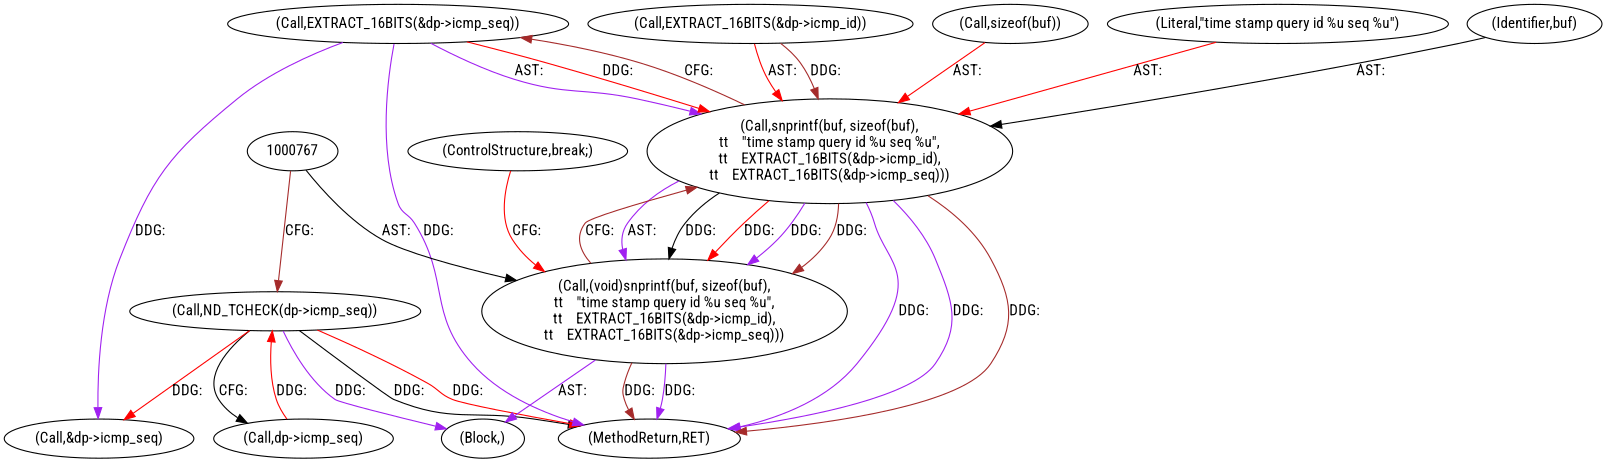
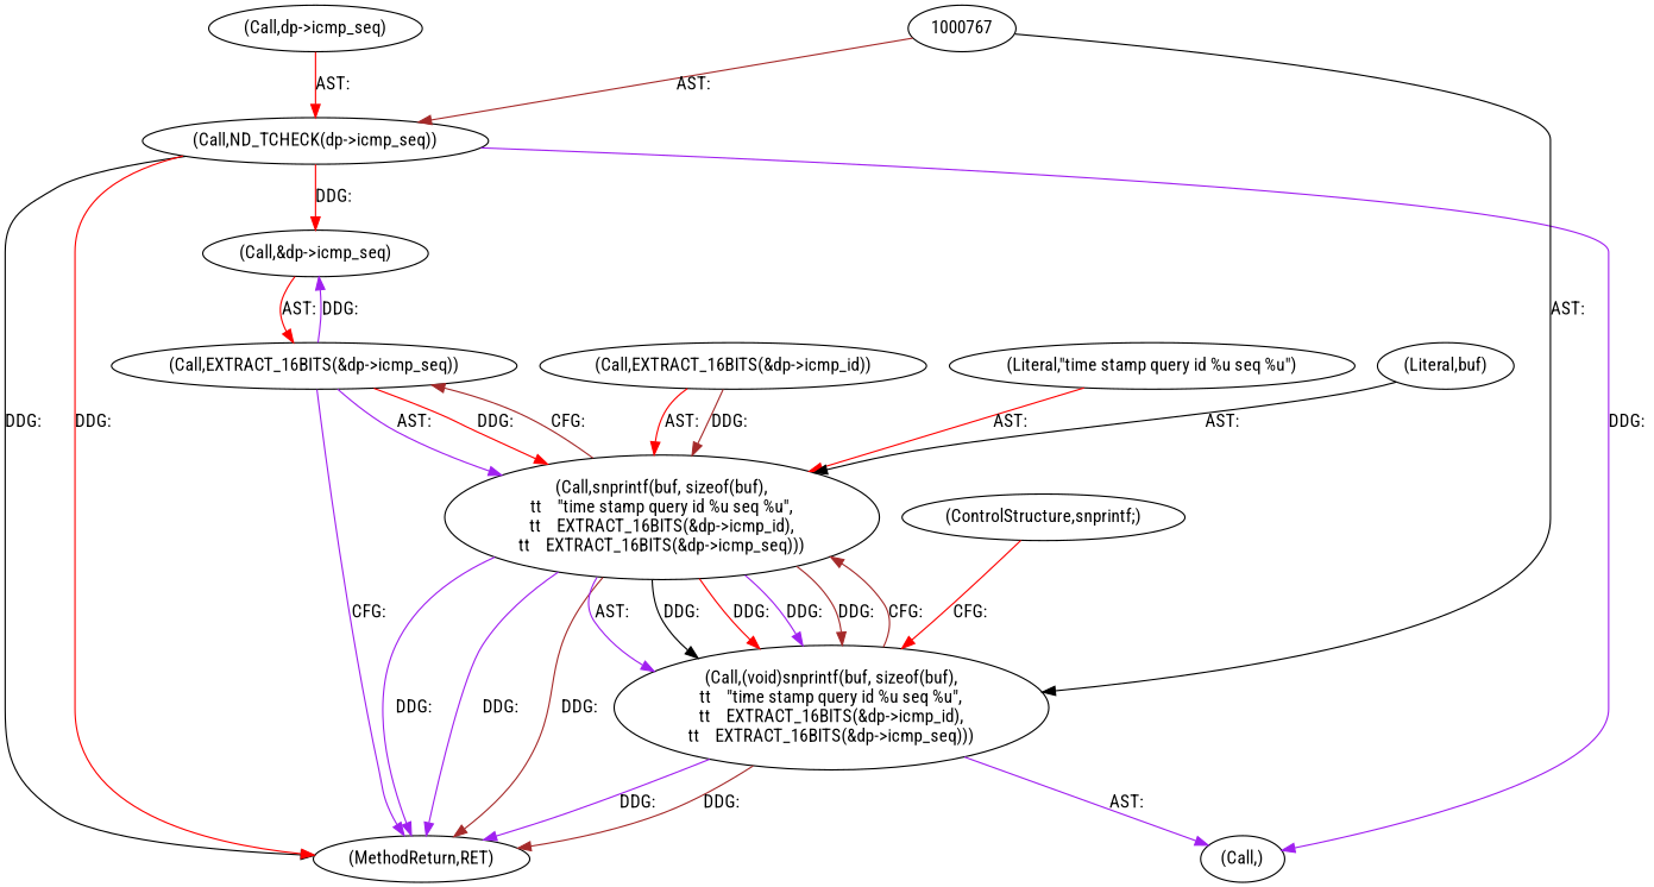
  digraph {
    fontname="Roboto Condensed"
    node [fontname="Roboto Condensed"]
    edge [color=red fontname="Roboto Condensed"]
    n1 [label="(Call,ND_TCHECK(dp->icmp_seq))"]
    n2 [label="(Call,dp->icmp_seq)"]
    n3 [label="(MethodReturn,RET)"]
-   n4 [label="(Block,)"]
+   n4 [label="(Call,)"]
    n5 [label="(Call,&dp->icmp_seq)"]
    n6 [label="(Call,EXTRACT_16BITS(&dp->icmp_seq))"]
    n7 [label="(Call,snprintf(buf, sizeof(buf),\n\t\t    \"time stamp query id %u seq %u\",\n\t\t    EXTRACT_16BITS(&dp->icmp_id),\n\t\t    EXTRACT_16BITS(&dp->icmp_seq)))"]
    n8 [label="(Call,(void)snprintf(buf, sizeof(buf),\n\t\t    \"time stamp query id %u seq %u\",\n\t\t    EXTRACT_16BITS(&dp->icmp_id),\n\t\t    EXTRACT_16BITS(&dp->icmp_seq)))"]
    n9 [label="(Call,EXTRACT_16BITS(&dp->icmp_id))"]
-   n10 [label="(ControlStructure,break;)"]
-   n11 [label="(Call,sizeof(buf))"]
+   n10 [label="(ControlStructure,snprintf;)"]
    n12 [label="(Literal,\"time stamp query id %u seq %u\")"]
-   n13 [label="(Identifier,buf)"]
+   n13 [label="(Literal,buf)"]
    1000767
-   n1 -> n2 [color=black label="CFG: "]
    n1 -> n3 [color=black label="DDG: "]
    n1 -> n3 [label="DDG: "]
    n1 -> n4 [color=purple label="DDG: "]
    n1 -> n5 [label="DDG: "]
-   n2 -> n1 [label="DDG: "]
-   n6 -> n3 [color=purple label="DDG: "]
+   n2 -> n1 [label="AST: "]
+   n5 -> n6 [label="AST: "]
+   n6 -> n3 [color=purple label="CFG: "]
    n6 -> n5 [color=purple label="DDG: "]
    n6 -> n7 [color=purple label="AST: "]
    n6 -> n7 [label="DDG: "]
    n7 -> n3 [color=purple label="DDG: "]
    n7 -> n3 [color=purple label="DDG: "]
    n7 -> n3 [color=brown label="DDG: "]
    n7 -> n6 [color=brown label="CFG: "]
    n7 -> n8 [color=purple label="AST: "]
    n7 -> n8 [color=black label="DDG: "]
    n7 -> n8 [label="DDG: "]
    n7 -> n8 [color=purple label="DDG: "]
    n7 -> n8 [color=brown label="DDG: "]
    n8 -> n3 [color=purple label="DDG: "]
    n8 -> n3 [color=brown label="DDG: "]
    n8 -> n4 [color=purple label="AST: "]
    n8 -> n7 [color=brown label="CFG: "]
    n9 -> n7 [label="AST: "]
    n9 -> n7 [color=brown label="DDG: "]
    n10 -> n8 [label="CFG: "]
-   n11 -> n7 [label="AST: "]
    n12 -> n7 [label="AST: "]
    n13 -> n7 [color=black label="AST: "]
-   1000767 -> n1 [color=brown label="CFG: "]
+   1000767 -> n1 [color=brown label="AST: "]
    1000767 -> n8 [color=black label="AST: "]
  }
